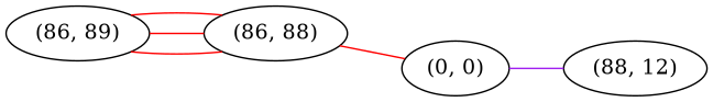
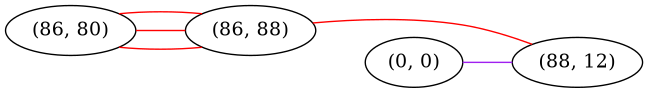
  graph {
    rankdir=LR
    edge [color=red weight=1]
-   "(86, 89)"
+   "(86, 89)" [label="(86, 80)"]
    "(86, 88)"
    "(88, 12)"
    "(0, 0)"
    "(86, 89)" -- "(86, 88)"
    "(86, 89)" -- "(86, 88)"
    "(86, 89)" -- "(86, 88)"
-   "(86, 88)" -- "(0, 0)"
+   "(86, 88)" -- "(88, 12)"
    "(0, 0)" -- "(88, 12)" [color=purple weight=4]
  }
